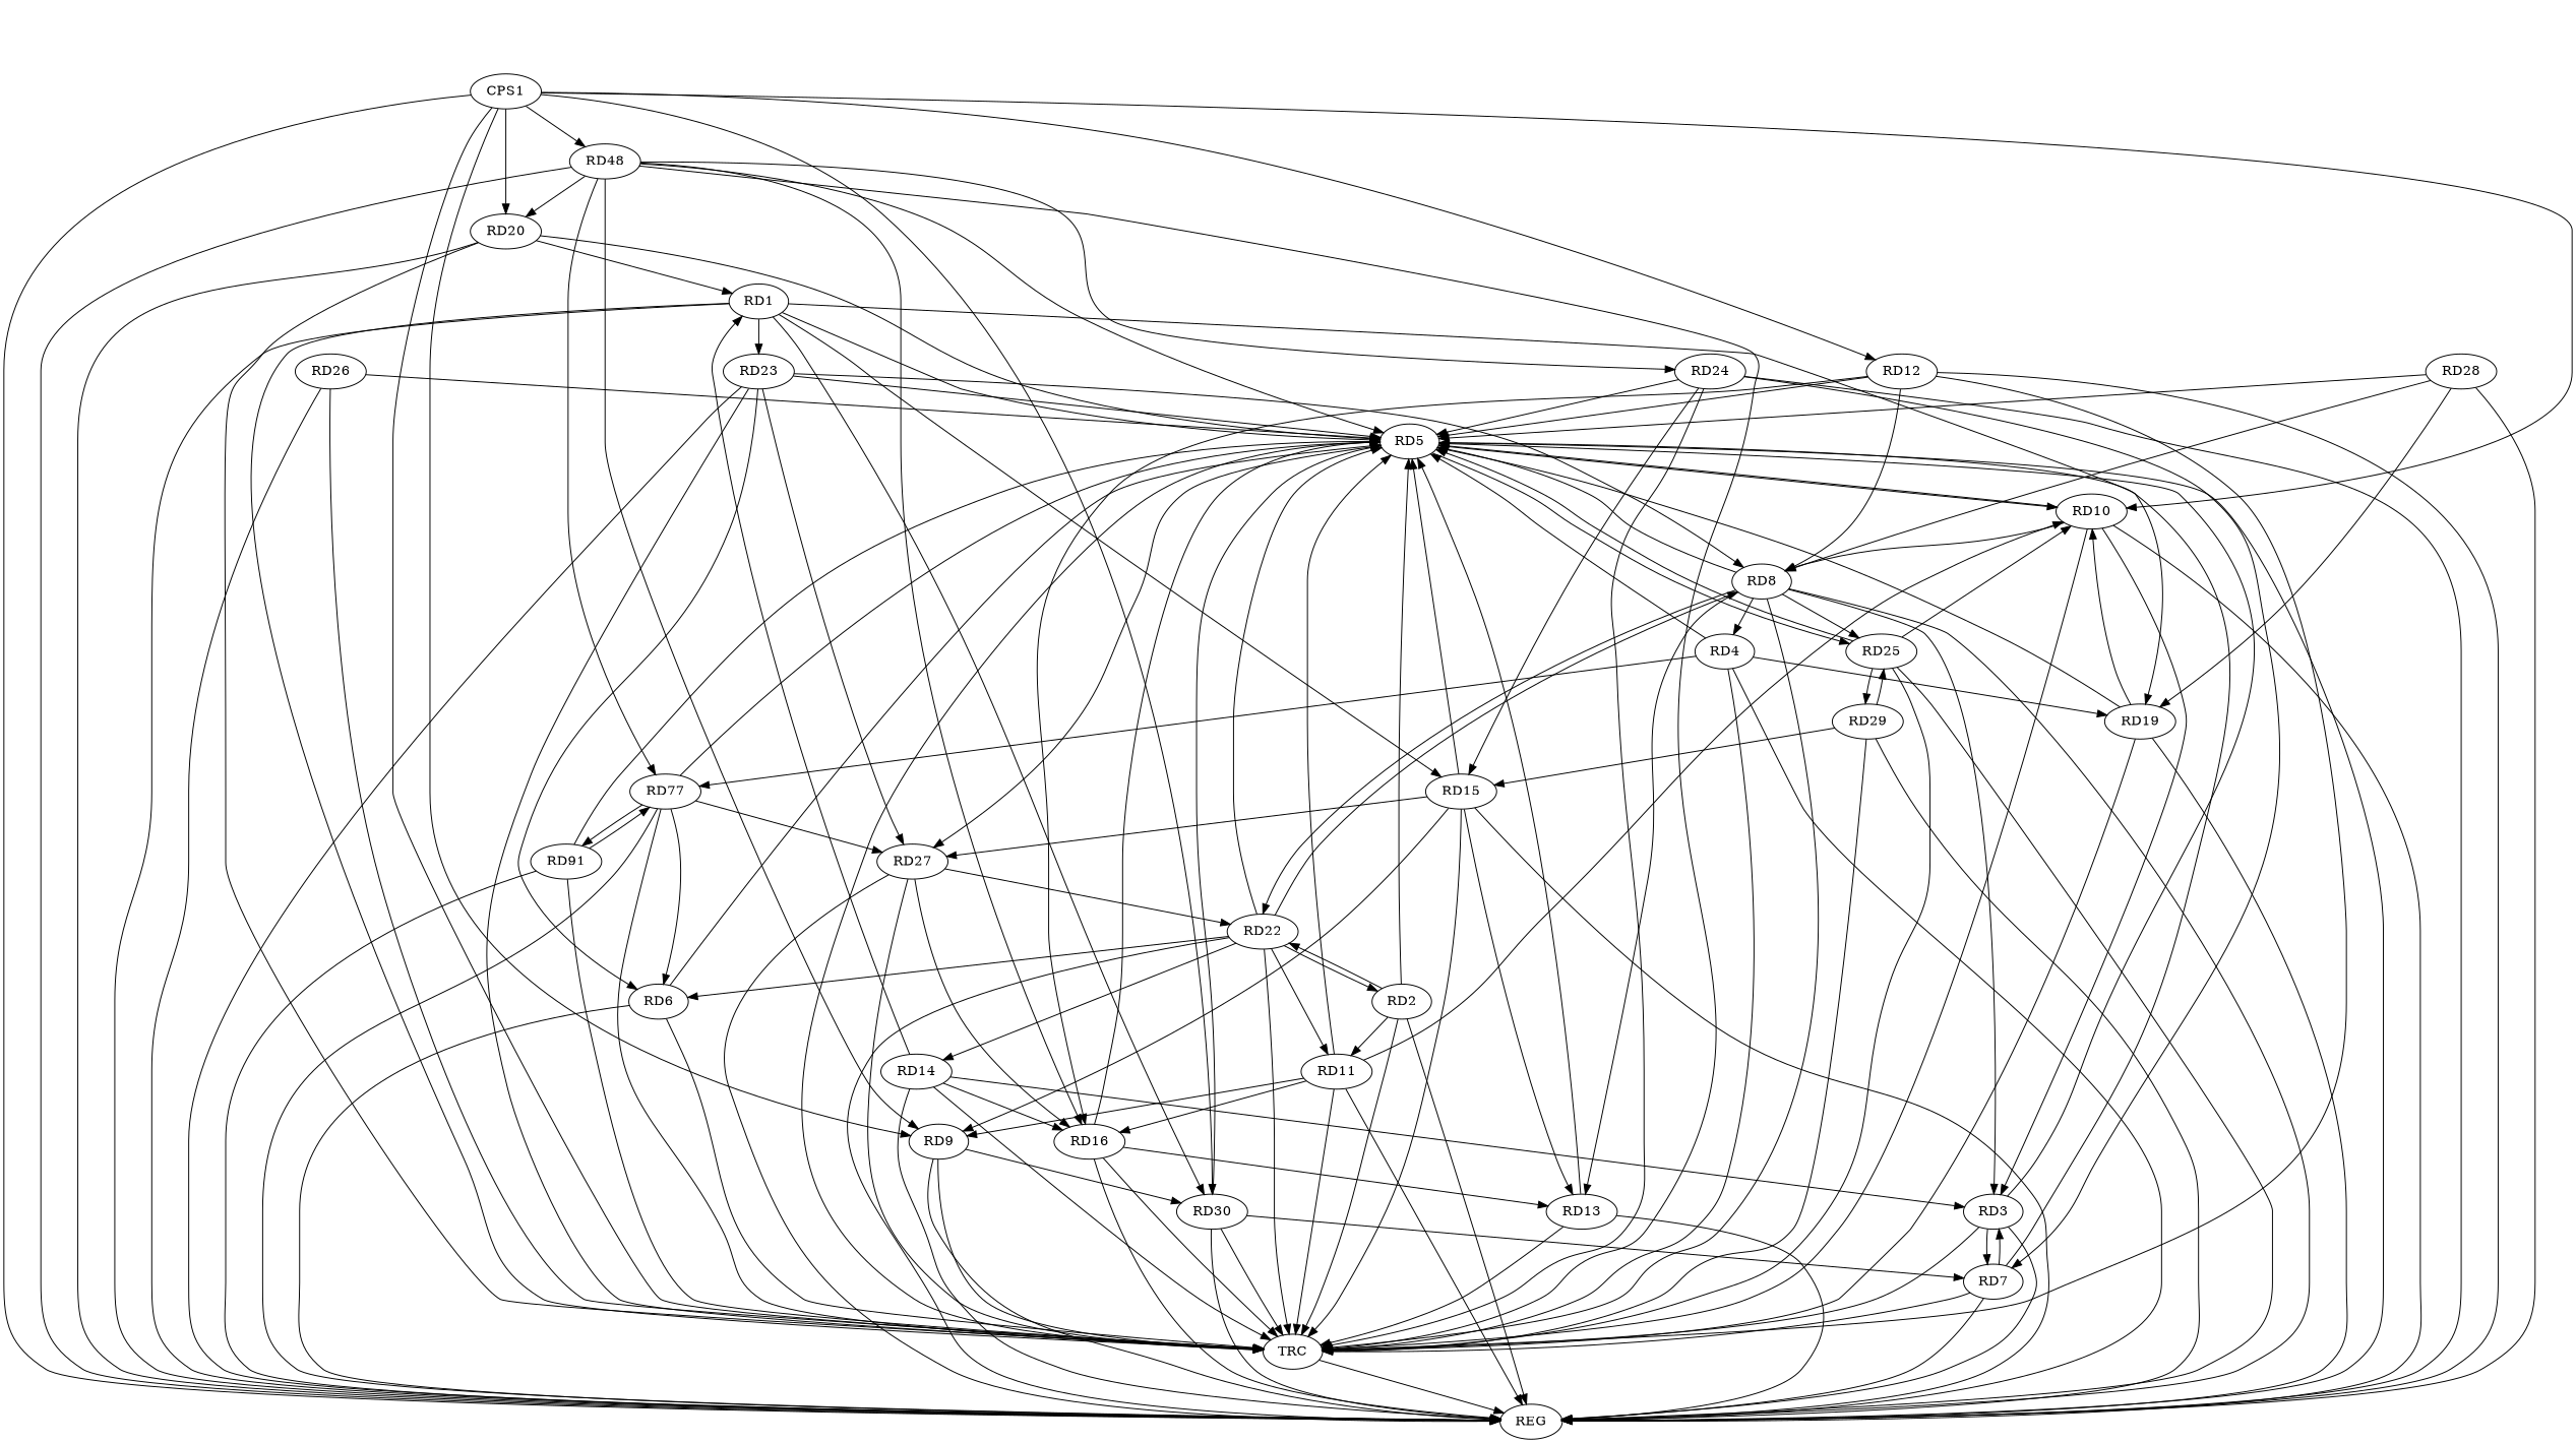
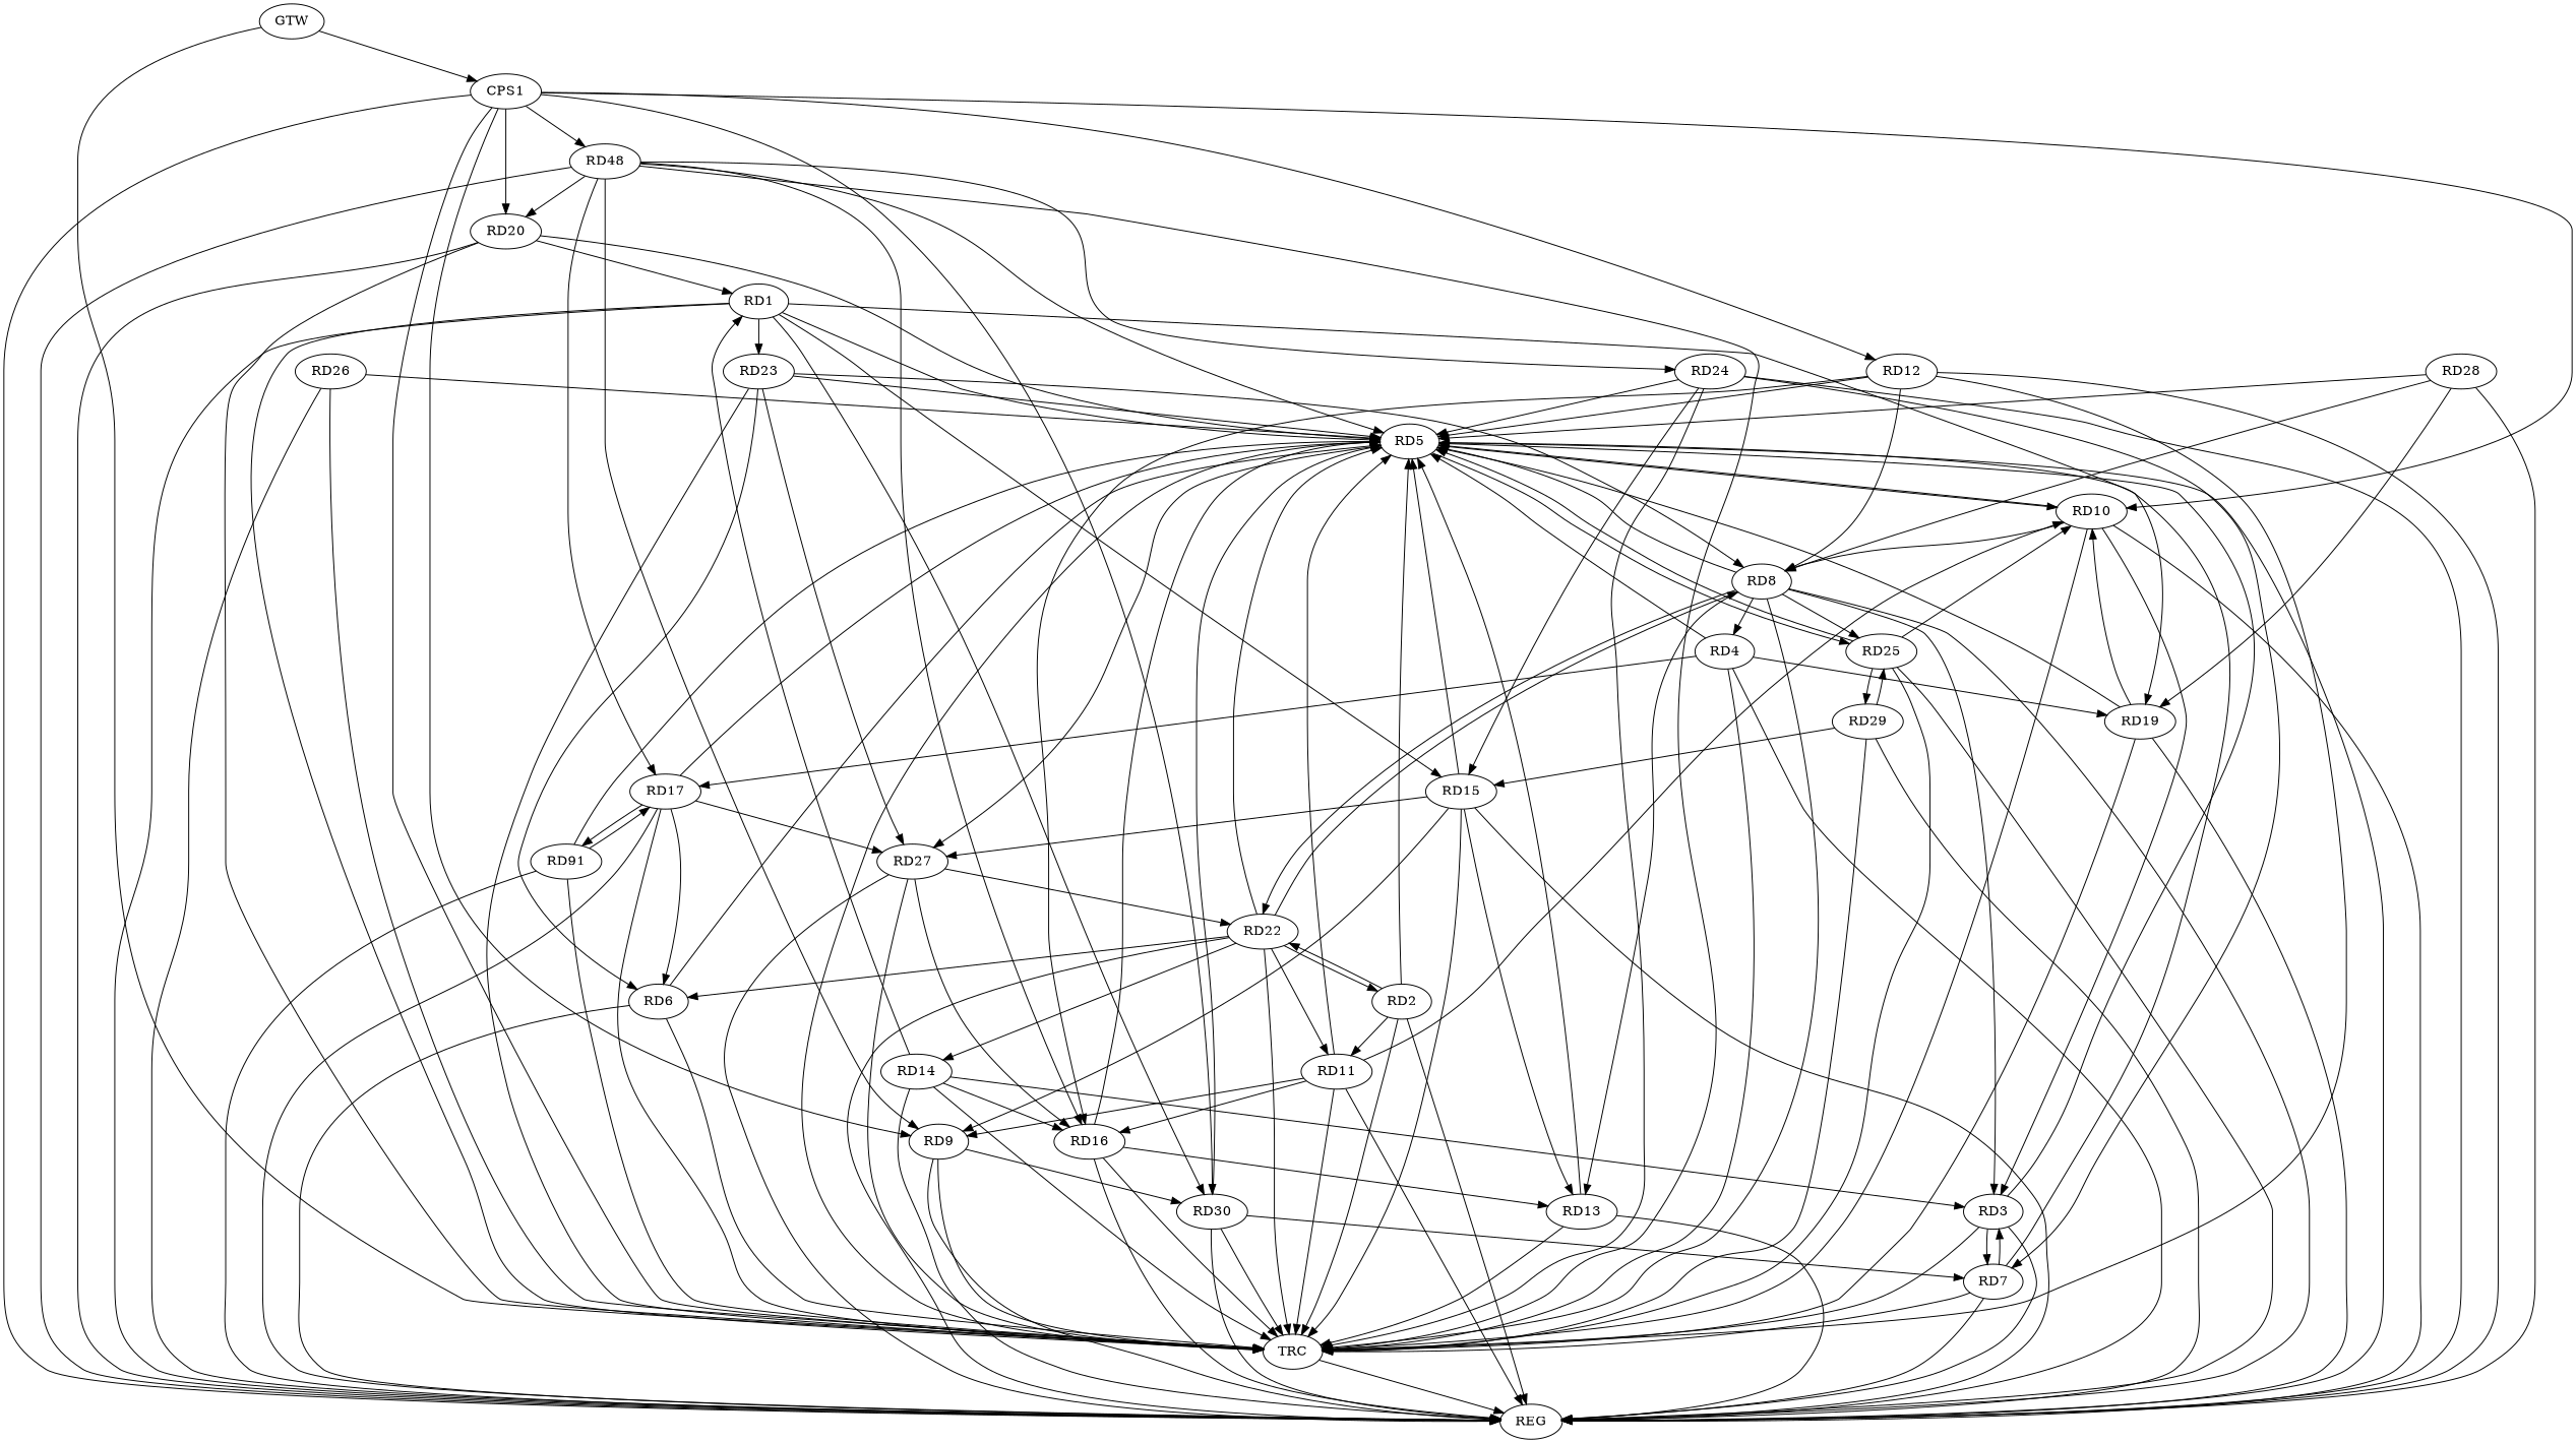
  strict digraph {
    n1 [label=RD1]
    n2 [label=RD5]
    n3 [label=RD15]
    n4 [label=RD19]
    n5 [label=RD23]
    n6 [label=RD30]
    n7 [label=REG]
    n8 [label=TRC]
    n9 [label=RD10]
    n10 [label=RD25]
    n11 [label=RD27]
    n12 [label=RD13]
    n13 [label=RD9]
    n14 [label=RD6]
    n15 [label=RD8]
    n16 [label=RD7]
    n17 [label=RD2]
    n18 [label=RD11]
    n19 [label=RD22]
    n20 [label=RD16]
    n21 [label=RD14]
    n22 [label=RD3]
    n23 [label=RD4]
-   n24 [label=RD77]
+   n24 [label=RD17]
    n25 [label=RD91]
    n26 [label=RD29]
    n27 [label=RD12]
    n28 [label=RD48]
    n29 [label=RD20]
    n30 [label=RD24]
    n31 [label=RD26]
    n32 [label=RD28]
    n33 [label=CPS1]
+   n34 [label=GTW]
    n1 -> n2
    n1 -> n3
    n1 -> n4
    n1 -> n5
    n1 -> n6
    n1 -> n7
    n1 -> n8
    n2 -> n7
    n2 -> n8
    n2 -> n9
    n2 -> n10
    n2 -> n11
    n3 -> n2
    n3 -> n7
    n3 -> n8
    n3 -> n11
    n3 -> n12
    n3 -> n13
    n4 -> n2
    n4 -> n7
    n4 -> n8
    n4 -> n9
    n5 -> n2
-   n5 -> n7
    n5 -> n8
    n5 -> n11
    n5 -> n14
    n5 -> n15
    n6 -> n2
    n6 -> n7
    n6 -> n8
    n6 -> n16
    n8 -> n7
    n9 -> n2
    n9 -> n7
    n9 -> n8
    n9 -> n15
    n9 -> n22
    n10 -> n2
    n10 -> n7
    n10 -> n8
    n10 -> n9
    n10 -> n26
    n11 -> n7
    n11 -> n8
    n11 -> n19
    n11 -> n20
    n12 -> n2
    n12 -> n7
    n12 -> n8
    n13 -> n6
    n13 -> n7
    n13 -> n8
    n14 -> n2
    n14 -> n7
    n14 -> n8
    n15 -> n2
    n15 -> n7
    n15 -> n8
    n15 -> n10
    n15 -> n12
    n15 -> n19
    n15 -> n22
    n15 -> n23
    n16 -> n2
    n16 -> n7
    n16 -> n8
    n16 -> n22
    n17 -> n2
    n17 -> n7
    n17 -> n8
    n17 -> n18
    n17 -> n19
    n18 -> n2
    n18 -> n7
    n18 -> n8
    n18 -> n9
    n18 -> n13
    n18 -> n20
    n19 -> n2
    n19 -> n7
    n19 -> n8
    n19 -> n14
    n19 -> n15
    n19 -> n17
    n19 -> n18
    n19 -> n21
    n20 -> n2
    n20 -> n7
    n20 -> n8
    n20 -> n12
    n21 -> n1
    n21 -> n7
    n21 -> n8
    n21 -> n20
    n21 -> n22
    n22 -> n2
    n22 -> n7
    n22 -> n8
    n22 -> n16
    n23 -> n2
    n23 -> n4
    n23 -> n7
    n23 -> n8
    n23 -> n24
    n24 -> n2
    n24 -> n7
    n24 -> n8
    n24 -> n11
    n24 -> n14
    n24 -> n25
    n25 -> n2
    n25 -> n7
    n25 -> n8
    n25 -> n24
    n26 -> n3
    n26 -> n7
    n26 -> n8
    n26 -> n10
    n27 -> n2
    n27 -> n7
    n27 -> n8
    n27 -> n15
    n27 -> n20
    n28 -> n2
    n28 -> n7
    n28 -> n8
    n28 -> n13
    n28 -> n20
    n28 -> n24
    n28 -> n29
    n28 -> n30
    n29 -> n1
    n29 -> n2
    n29 -> n7
    n29 -> n8
    n30 -> n2
    n30 -> n3
    n30 -> n7
    n30 -> n8
    n30 -> n16
    n31 -> n2
    n31 -> n7
    n31 -> n8
    n32 -> n2
    n32 -> n4
    n32 -> n7
    n32 -> n15
    n33 -> n6
    n33 -> n7
    n33 -> n8
    n33 -> n9
    n33 -> n13
    n33 -> n27
    n33 -> n28
    n33 -> n29
+   n34 -> n8
+   n34 -> n33
  }
